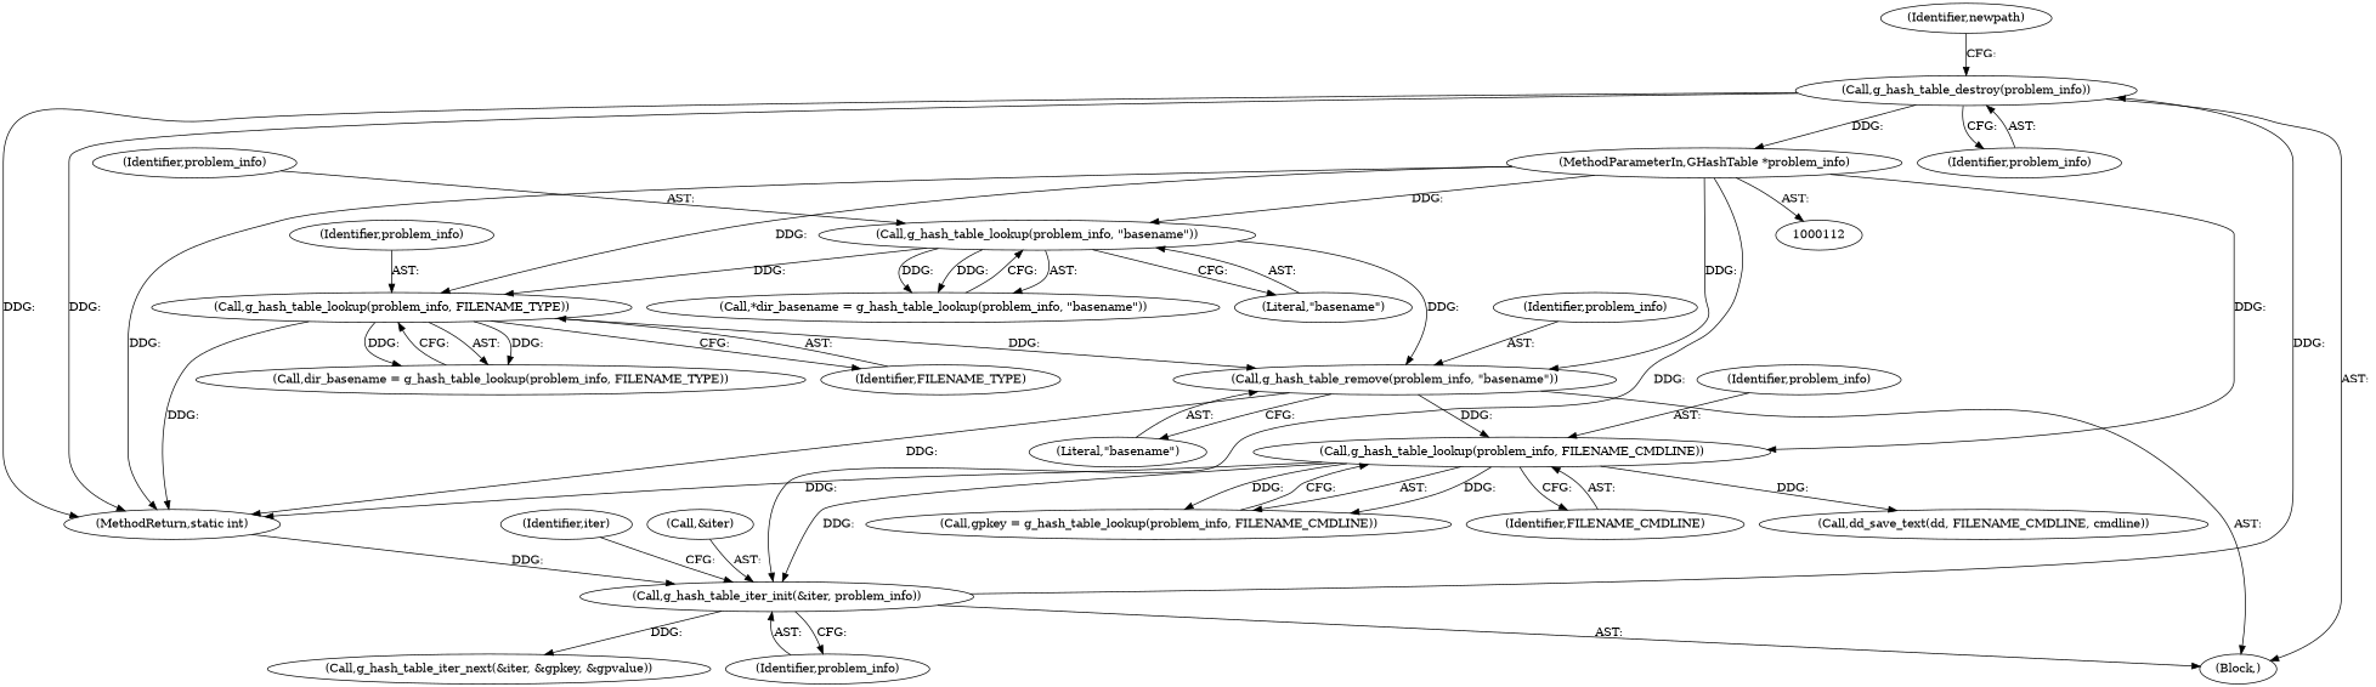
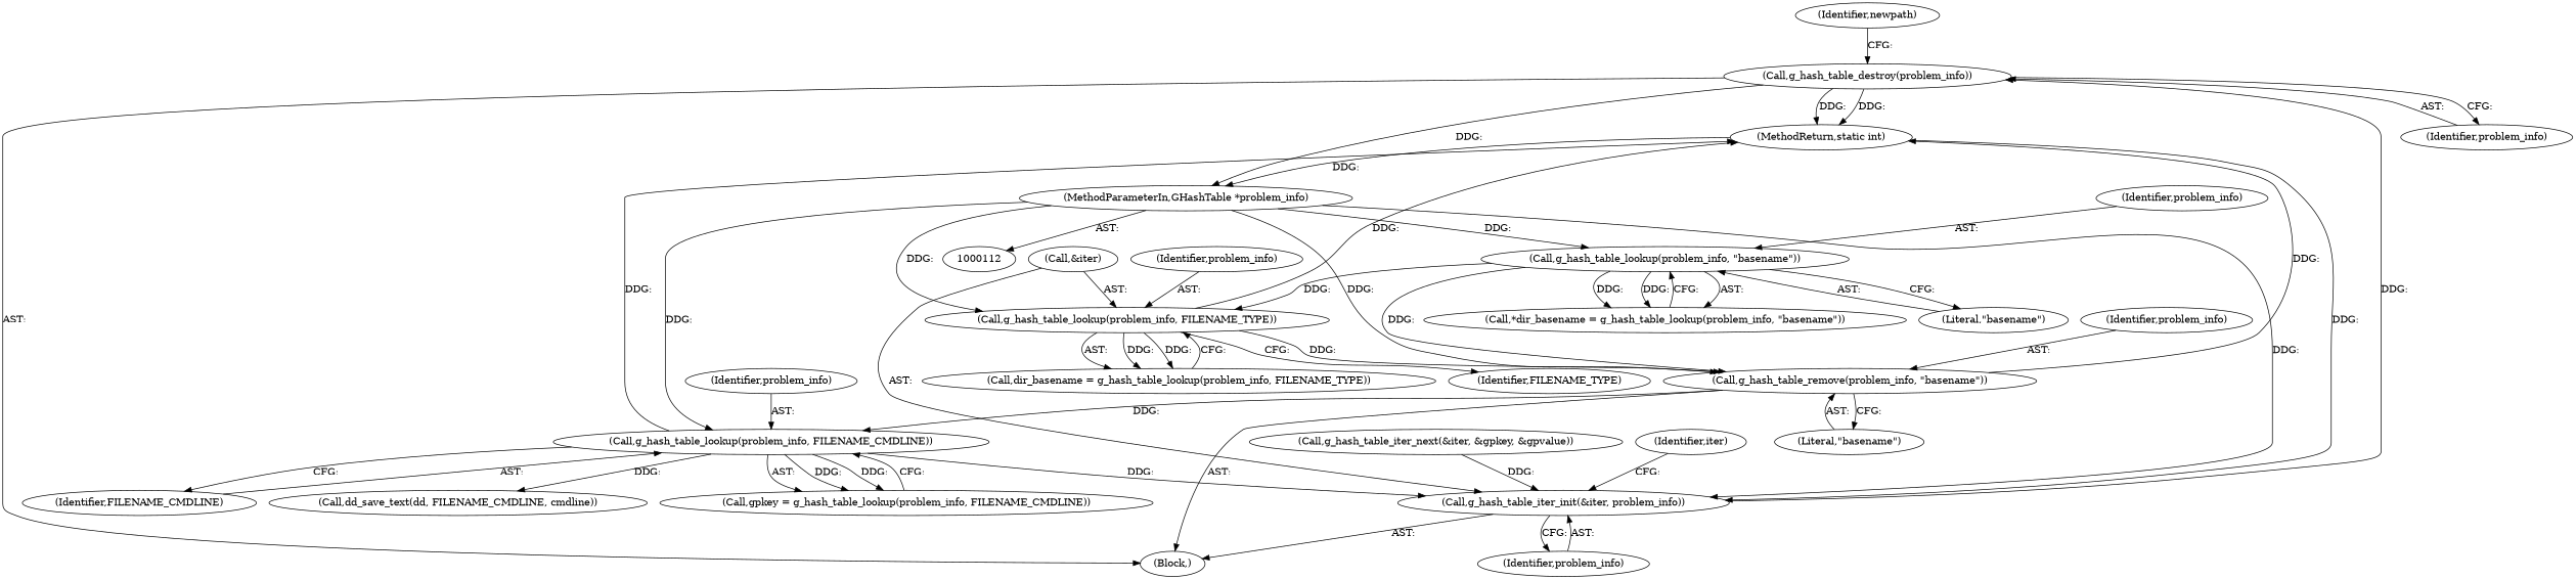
  digraph {
    n1 [label="(Call,g_hash_table_destroy(problem_info))"]
    n2 [label="(MethodReturn,static int)"]
    n3 [label="(Block,)"]
    n4 [label="(Identifier,problem_info)"]
    n5 [label="(MethodParameterIn,GHashTable *problem_info)"]
    n6 [label="(Call,g_hash_table_iter_init(&iter, problem_info))"]
    n7 [label="(Identifier,problem_info)"]
    n8 [label="(Call,g_hash_table_iter_next(&iter, &gpkey, &gpvalue))"]
    n9 [label="(Call,g_hash_table_lookup(problem_info, FILENAME_CMDLINE))"]
    n10 [label="(Identifier,FILENAME_CMDLINE)"]
    n11 [label="(Call,dd_save_text(dd, FILENAME_CMDLINE, cmdline))"]
    n12 [label="(Call,gpkey = g_hash_table_lookup(problem_info, FILENAME_CMDLINE))"]
    n13 [label="(Call,g_hash_table_remove(problem_info, \"basename\"))"]
    n14 [label="(Literal,\"basename\")"]
    n15 [label="(Call,g_hash_table_lookup(problem_info, FILENAME_TYPE))"]
    n16 [label="(Call,dir_basename = g_hash_table_lookup(problem_info, FILENAME_TYPE))"]
    n17 [label="(Identifier,FILENAME_TYPE)"]
    n18 [label="(Call,g_hash_table_lookup(problem_info, \"basename\"))"]
    n19 [label="(Literal,\"basename\")"]
    n20 [label="(Call,*dir_basename = g_hash_table_lookup(problem_info, \"basename\"))"]
    1000112
    n22 [label="(Identifier,problem_info)"]
    n23 [label="(Identifier,newpath)"]
    n24 [label="(Identifier,iter)"]
    n25 [label="(Identifier,problem_info)"]
    n26 [label="(Identifier,problem_info)"]
    n27 [label="(Identifier,problem_info)"]
    n28 [label="(Call,&iter)"]
    n1 -> n2 [label="DDG: "]
    n1 -> n2 [label="DDG: "]
    n1 -> n3 [label="AST: "]
    n1 -> n4 [label="CFG: "]
    n1 -> n5 [label="DDG: "]
    n2 -> n6 [label="DDG: "]
    n4 -> n1 [label="AST: "]
-   n5 -> n2 [label="DDG: "]
+   n2 -> n5 [label="DDG: "]
    n5 -> n6 [label="DDG: "]
    n5 -> n9 [label="DDG: "]
    n5 -> n13 [label="DDG: "]
    n5 -> n15 [label="DDG: "]
    n5 -> n18 [label="DDG: "]
    n5 -> 1000112 [label="AST: "]
    n6 -> n1 [label="DDG: "]
    n6 -> n3 [label="AST: "]
    n6 -> n7 [label="CFG: "]
-   n6 -> n8 [label="DDG: "]
+   n8 -> n6 [label="DDG: "]
    n7 -> n6 [label="AST: "]
    n9 -> n2 [label="DDG: "]
    n9 -> n6 [label="DDG: "]
    n9 -> n10 [label="CFG: "]
    n9 -> n11 [label="DDG: "]
    n9 -> n12 [label="AST: "]
    n9 -> n12 [label="DDG: "]
    n9 -> n12 [label="DDG: "]
    n10 -> n9 [label="AST: "]
    n12 -> n9 [label="CFG: "]
    n13 -> n2 [label="DDG: "]
    n13 -> n3 [label="AST: "]
    n13 -> n9 [label="DDG: "]
    n13 -> n14 [label="CFG: "]
    n14 -> n13 [label="AST: "]
    n15 -> n2 [label="DDG: "]
    n15 -> n13 [label="DDG: "]
    n15 -> n16 [label="AST: "]
    n15 -> n16 [label="DDG: "]
    n15 -> n16 [label="DDG: "]
    n15 -> n17 [label="CFG: "]
    n16 -> n15 [label="CFG: "]
-   n17 -> n15 [label="AST: "]
+   n28 -> n15 [label="AST: "]
    n18 -> n13 [label="DDG: "]
    n18 -> n15 [label="DDG: "]
    n18 -> n19 [label="CFG: "]
    n18 -> n20 [label="AST: "]
    n18 -> n20 [label="DDG: "]
    n18 -> n20 [label="DDG: "]
    n19 -> n18 [label="AST: "]
    n20 -> n18 [label="CFG: "]
    n22 -> n13 [label="AST: "]
    n23 -> n1 [label="CFG: "]
    n24 -> n6 [label="CFG: "]
    n25 -> n15 [label="AST: "]
    n26 -> n18 [label="AST: "]
    n27 -> n9 [label="AST: "]
    n28 -> n6 [label="AST: "]
  }
